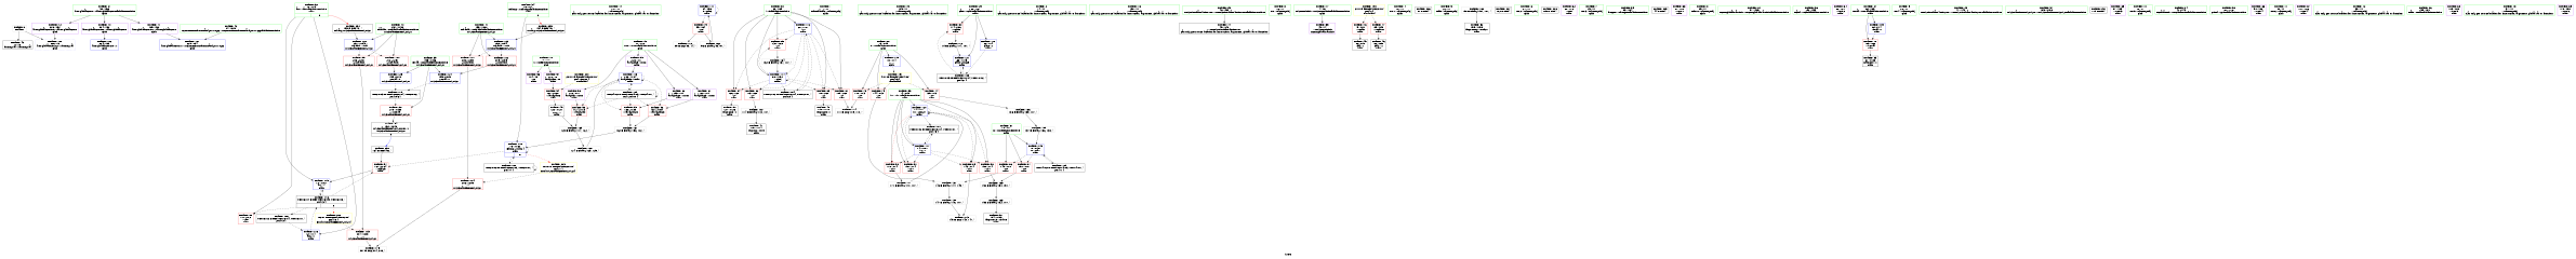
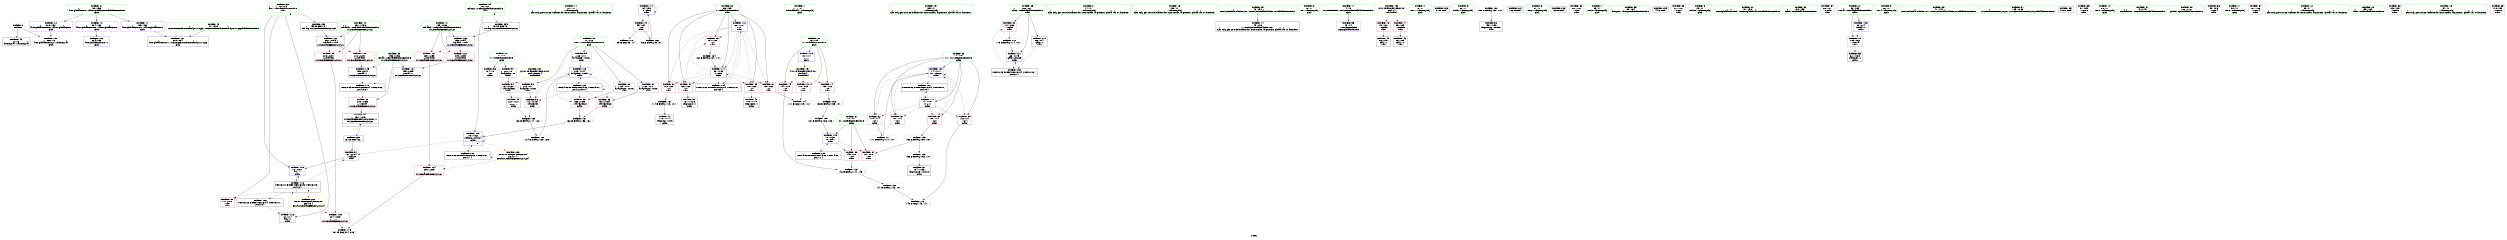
  digraph {
    label=SVFG
    node [color=green shape=record]
    edge [style=solid]
    n1 [color=grey label="{NodeID: 0\nNullPtr}"]
    n2 [color=black label="{NodeID: 43\n2\<--3\ndummyVal\<--dummyVal\n}"]
    n3 [color=blue label="{NodeID: 108\n226\<--3\nllvm.global_ctors_2\<--dummyVal\nGlob }" style=dotted]
    n4 [color=red label="{NodeID: 97\n167\<--164\n\<--call25\nmain\n}"]
    n5 [color=blue label="{NodeID: 119\n72\<--167\nans\<--\nmain\n}"]
    n6 [color=black label="{NodeID: 176\nMR_16V_4 = PHI(MR_16V_5, MR_16V_3, )\npts\{73 \}\n|{|<s4>8}}"]
    n7 [color=red label="{NodeID: 88\n177\<--72\n\<--ans\nmain\n}"]
    n8 [color=black label="{NodeID: 186\nMR_16V_2 = PHI(MR_16V_4, MR_16V_1, )\npts\{73 \}\n}"]
    n9 [color=yellow label="{NodeID: 202\n16V_1 = ENCHI(MR_16V_0)\npts\{73 \}\nFun[_ZSt3maxIiERKT_S2_S2_]}" style=double]
    n10 [label="{NodeID: 14\n107\<--1\n\<--dummyObj\nCan only get source location for instruction, argument, global var or function.}"]
    n11 [color=blue label="{NodeID: 111\n64\<--96\nT\<--dec\nmain\n}"]
    n12 [color=red label="{NodeID: 79\n95\<--64\n\<--T\nmain\n}"]
    n13 [color=grey label="{NodeID: 172\n99 = cmp(95, 14, )\n}"]
    n14 [color=grey label="{NodeID: 162\n96 = Binary(95, 97, )\n}"]
    n15 [color=blue label="{NodeID: 125\n195\<--212\nretval\<--\n_ZSt3maxIiERKT_S2_S2_\n}"]
    n16 [color=black label="{NodeID: 179\nMR_28V_3 = PHI(MR_28V_4, MR_28V_2, )\npts\{196 \}\n}"]
    n17 [color=red label="{NodeID: 98\n215\<--195\n\<--retval\n_ZSt3maxIiERKT_S2_S2_\n}"]
    n18 [color=black label="{NodeID: 54\n192\<--215\n_ZSt3maxIiERKT_S2_S2__ret\<--\n_ZSt3maxIiERKT_S2_S2_\n|{<s0>8}}"]
    n19 [label="{NodeID: 42\n34\<--220\n_GLOBAL__sub_I_smartly_1_1.cpp\<--_GLOBAL__sub_I_smartly_1_1.cpp_field_insensitive\n}"]
    n20 [color=blue label="{NodeID: 107\n225\<--34\nllvm.global_ctors_1\<--_GLOBAL__sub_I_smartly_1_1.cpp\nGlob }"]
    n21 [color=purple label="{NodeID: 56\n104\<--8\n\<--s\nmain\n}"]
    n22 [color=purple label="{NodeID: 70\n224\<--32\nllvm.global_ctors_0\<--llvm.global_ctors\nGlob }"]
    n23 [color=blue label="{NodeID: 106\n224\<--33\nllvm.global_ctors_0\<--\nGlob }"]
    n24 [color=grey label="{NodeID: 167\n114 = Binary(113, 107, )\n}"]
    n25 [color=black label="{NodeID: 47\n115\<--114\nidxprom\<--sub\nmain\n}"]
    n26 [color=red label="{NodeID: 84\n126\<--68\n\<--i\nmain\n}"]
    n27 [color=black label="{NodeID: 50\n127\<--126\nidxprom8\<--\nmain\n}"]
    n28 [label="{NodeID: 1\n7\<--1\n__dso_handle\<--dummyObj\nGlob }"]
    n29 [color=black label="{NodeID: 230\n164 = PHI(192, )\n}"]
    n30 [label="{NodeID: 15\n125\<--1\n\<--dummyObj\nCan only get source location for instruction, argument, global var or function.}"]
    n31 [color=blue label="{NodeID: 112\n68\<--107\ni\<--\nmain\n}"]
    n32 [color=red label="{NodeID: 81\n109\<--68\n\<--i\nmain\n}"]
    n33 [color=red label="{NodeID: 82\n113\<--68\n\<--i\nmain\n}"]
    n34 [color=red label="{NodeID: 83\n118\<--68\n\<--i\nmain\n}"]
    n35 [color=red label="{NodeID: 85\n131\<--68\n\<--i\nmain\n}"]
    n36 [color=blue label="{NodeID: 114\n68\<--132\ni\<--inc\nmain\n}"]
    n37 [color=black label="{NodeID: 184\nMR_12V_2 = PHI(MR_12V_4, MR_12V_1, )\npts\{69 \}\n}"]
    n38 [color=grey label="{NodeID: 174\n111 = cmp(109, 110, )\n}"]
    n39 [color=black label="{NodeID: 48\n119\<--118\nidxprom5\<--\nmain\n}"]
    n40 [color=grey label="{NodeID: 164\n132 = Binary(131, 107, )\n}"]
    n41 [label="{NodeID: 29\n66\<--67\nCase\<--Case_field_insensitive\nmain\n}"]
    n42 [color=red label="{NodeID: 80\n174\<--66\n\<--Case\nmain\n}"]
    n43 [color=blue label="{NodeID: 110\n66\<--14\nCase\<--\nmain\n}"]
    n44 [color=blue label="{NodeID: 121\n66\<--175\nCase\<--inc29\nmain\n}"]
    n45 [color=grey label="{NodeID: 170\n175 = Binary(174, 107, )\n}"]
    n46 [color=black label="{NodeID: 183\nMR_10V_3 = PHI(MR_10V_4, MR_10V_2, )\npts\{67 \}\n}"]
    n47 [color=purple label="{NodeID: 57\n120\<--8\narrayidx6\<--s\nmain\n}"]
    n48 [color=red label="{NodeID: 94\n121\<--120\n\<--arrayidx6\nmain\n}"]
    n49 [color=black label="{NodeID: 49\n122\<--121\nconv\<--\nmain\n}"]
    n50 [color=grey label="{NodeID: 169\n123 = Binary(117, 122, )\n}"]
    n51 [color=purple label="{NodeID: 71\n225\<--32\nllvm.global_ctors_1\<--llvm.global_ctors\nGlob }"]
    n52 [color=grey label="{NodeID: 168\n124 = Binary(123, 125, )\n}"]
    n53 [color=blue label="{NodeID: 113\n128\<--124\narrayidx9\<--sub7\nmain\n}"]
    n54 [color=red label="{NodeID: 93\n117\<--116\n\<--arrayidx\nmain\n}"]
    n55 [color=red label="{NodeID: 95\n156\<--155\n\<--arrayidx20\nmain\n}"]
    n56 [color=red label="{NodeID: 96\n161\<--160\n\<--arrayidx23\nmain\n}"]
    n57 [color=black label="{NodeID: 189\nMR_24V_2 = PHI(MR_24V_3, MR_24V_1, )\npts\{120000 \}\n}"]
    n58 [color=grey label="{NodeID: 161\n162 = Binary(156, 161, )\n}"]
    n59 [label="{NodeID: 2\n14\<--1\n\<--dummyObj\nCan only get source location for instruction, argument, global var or function.}"]
    n60 [color=red label="{NodeID: 99\n203\<--197\n\<--__a.addr\n_ZSt3maxIiERKT_S2_S2_\n}"]
    n61 [color=red label="{NodeID: 103\n204\<--203\n\<--\n_ZSt3maxIiERKT_S2_S2_\n}"]
    n62 [color=grey label="{NodeID: 175\n207 = cmp(204, 206, )\n}"]
    n63 [label="{NodeID: 16\n138\<--1\n\<--dummyObj\nCan only get source location for instruction, argument, global var or function.}"]
    n64 [color=blue label="{NodeID: 118\n76\<--162\nref.tmp\<--sub24\nmain\n|{|<s3>8}}"]
    n65 [label="{NodeID: 30\n68\<--69\ni\<--i_field_insensitive\nmain\n}"]
    n66 [color=black label="{NodeID: 44\n45\<--46\n\<--_ZNSt8ios_base4InitD1Ev\nCan only get source location for instruction, argument, global var or function.}"]
    n67 [color=purple label="{NodeID: 58\n116\<--11\narrayidx\<--sum\nmain\n}"]
    n68 [color=purple label="{NodeID: 72\n226\<--32\nllvm.global_ctors_2\<--llvm.global_ctors\nGlob }"]
    n69 [color=red label="{NodeID: 86\n145\<--70\n\<--m\nmain\n}"]
    n70 [color=grey label="{NodeID: 157\n146 = Binary(144, 145, )\n}"]
    n71 [color=grey label="{NodeID: 158\n147 = Binary(146, 107, )\n}"]
    n72 [color=grey label="{NodeID: 173\n148 = cmp(143, 147, )\n}"]
    n73 [label="{NodeID: 3\n16\<--1\n.str\<--dummyObj\nGlob }"]
    n74 [color=red label="{NodeID: 100\n212\<--197\n\<--__a.addr\n_ZSt3maxIiERKT_S2_S2_\n}"]
    n75 [label="{NodeID: 17\n4\<--6\n_ZStL8__ioinit\<--_ZStL8__ioinit_field_insensitive\nGlob }"]
    n76 [color=purple label="{NodeID: 55\n43\<--4\n\<--_ZStL8__ioinit\n__cxx_global_var_init\n}"]
    n77 [label="{NodeID: 31\n70\<--71\nm\<--m_field_insensitive\nmain\n}"]
    n78 [color=red label="{NodeID: 87\n151\<--70\n\<--m\nmain\n}"]
    n79 [color=blue label="{NodeID: 115\n70\<--137\nm\<--div\nmain\n}"]
    n80 [color=grey label="{NodeID: 165\n152 = Binary(150, 151, )\n}"]
    n81 [color=black label="{NodeID: 185\nMR_14V_2 = PHI(MR_14V_3, MR_14V_1, )\npts\{71 \}\n}"]
    n82 [color=grey label="{NodeID: 163\n153 = Binary(152, 107, )\n}"]
    n83 [color=black label="{NodeID: 45\n82\<--79\ncall\<--\nmain\n}"]
    n84 [color=purple label="{NodeID: 59\n128\<--11\narrayidx9\<--sum\nmain\n}"]
    n85 [color=red label="{NodeID: 73\n110\<--13\n\<--n\nmain\n}"]
    n86 [color=black label="{NodeID: 51\n154\<--153\nidxprom19\<--sub18\nmain\n}"]
    n87 [label="{NodeID: 4\n18\<--1\n.str.1\<--dummyObj\nGlob }"]
    n88 [color=red label="{NodeID: 101\n205\<--199\n\<--__b.addr\n_ZSt3maxIiERKT_S2_S2_\n}"]
    n89 [color=red label="{NodeID: 104\n206\<--205\n\<--\n_ZSt3maxIiERKT_S2_S2_\n}"]
    n90 [label="{NodeID: 18\n8\<--10\ns\<--s_field_insensitive\nGlob }"]
    n91 [label="{NodeID: 32\n72\<--73\nans\<--ans_field_insensitive\nmain\n|{|<s3>8}}"]
    n92 [color=blue label="{NodeID: 116\n72\<--14\nans\<--\nmain\n}"]
    n93 [color=black label="{NodeID: 232\n193 = PHI(72, )\n0th arg _ZSt3maxIiERKT_S2_S2_ }"]
    n94 [color=blue label="{NodeID: 122\n197\<--193\n__a.addr\<--__a\n_ZSt3maxIiERKT_S2_S2_\n}"]
    n95 [color=black label="{NodeID: 46\n88\<--85\ncall1\<--\nmain\n}"]
    n96 [color=black label="{NodeID: 226\n91 = PHI()\n}"]
    n97 [color=purple label="{NodeID: 60\n155\<--11\narrayidx20\<--sum\nmain\n}"]
    n98 [color=red label="{NodeID: 74\n135\<--13\n\<--n\nmain\n}"]
    n99 [color=grey label="{NodeID: 166\n136 = Binary(135, 107, )\n}"]
    n100 [color=grey label="{NodeID: 159\n137 = Binary(136, 138, )\n}"]
    n101 [color=grey label="{NodeID: 171\n171 = Binary(170, 107, )\n}"]
    n102 [color=blue label="{NodeID: 120\n74\<--171\ni11\<--inc27\nmain\n}"]
    n103 [color=red label="{NodeID: 89\n143\<--74\n\<--i11\nmain\n}"]
    n104 [color=red label="{NodeID: 90\n150\<--74\n\<--i11\nmain\n}"]
    n105 [color=red label="{NodeID: 91\n157\<--74\n\<--i11\nmain\n}"]
    n106 [color=red label="{NodeID: 92\n170\<--74\n\<--i11\nmain\n}"]
    n107 [color=black label="{NodeID: 187\nMR_18V_2 = PHI(MR_18V_4, MR_18V_1, )\npts\{75 \}\n}"]
    n108 [color=blue label="{NodeID: 117\n74\<--107\ni11\<--\nmain\n}"]
    n109 [label="{NodeID: 5\n20\<--1\nstdin\<--dummyObj\nGlob }"]
    n110 [color=red label="{NodeID: 102\n209\<--199\n\<--__b.addr\n_ZSt3maxIiERKT_S2_S2_\n}"]
    n111 [color=blue label="{NodeID: 124\n195\<--209\nretval\<--\n_ZSt3maxIiERKT_S2_S2_\n}"]
    n112 [label="{NodeID: 19\n11\<--12\nsum\<--sum_field_insensitive\nGlob }"]
    n113 [color=purple label="{NodeID: 61\n160\<--11\narrayidx23\<--sum\nmain\n}"]
    n114 [label="{NodeID: 33\n74\<--75\ni11\<--i11_field_insensitive\nmain\n}"]
    n115 [color=grey label="{NodeID: 160\n158 = Binary(157, 107, )\n}"]
    n116 [color=black label="{NodeID: 52\n159\<--158\nidxprom22\<--sub21\nmain\n}"]
    n117 [color=black label="{NodeID: 227\n102 = PHI()\n}"]
    n118 [color=red label="{NodeID: 75\n144\<--13\n\<--n\nmain\n}"]
    n119 [label="{NodeID: 6\n21\<--1\n.str.2\<--dummyObj\nGlob }"]
    n120 [label="{NodeID: 20\n13\<--15\nn\<--n_field_insensitive\nGlob }"]
    n121 [color=blue label="{NodeID: 105\n13\<--14\nn\<--\nGlob }"]
    n122 [color=yellow label="{NodeID: 191\n4V_1 = ENCHI(MR_4V_0)\npts\{15 \}\nFun[main]}" style=double]
    n123 [color=yellow label="{NodeID: 200\n22V_1 = ENCHI(MR_22V_0)\npts\{100000 \}\nFun[main]}" style=double]
    n124 [label="{NodeID: 34\n76\<--77\nref.tmp\<--ref.tmp_field_insensitive\nmain\n|{|<s1>8}}"]
    n125 [color=black label="{NodeID: 233\n194 = PHI(76, )\n1st arg _ZSt3maxIiERKT_S2_S2_ }"]
    n126 [color=black label="{NodeID: 188\nMR_20V_2 = PHI(MR_20V_3, MR_20V_1, )\npts\{77 \}\n}"]
    n127 [color=yellow label="{NodeID: 203\n20V_1 = ENCHI(MR_20V_0)\npts\{77 \}\nFun[_ZSt3maxIiERKT_S2_S2_]}" style=double]
    n128 [color=blue label="{NodeID: 123\n199\<--194\n__b.addr\<--__b\n_ZSt3maxIiERKT_S2_S2_\n}"]
    n129 [color=black label="{NodeID: 228\n105 = PHI()\n}"]
    n130 [color=purple label="{NodeID: 62\n80\<--16\n\<--.str\nmain\n}"]
    n131 [color=red label="{NodeID: 76\n79\<--20\n\<--stdin\nmain\n}"]
    n132 [label="{NodeID: 7\n23\<--1\n.str.3\<--dummyObj\nGlob }"]
    n133 [label="{NodeID: 21\n32\<--36\nllvm.global_ctors\<--llvm.global_ctors_field_insensitive\nGlob }"]
    n134 [label="{NodeID: 35\n83\<--84\nfreopen\<--freopen_field_insensitive\n}"]
    n135 [color=black label="{NodeID: 229\n44 = PHI()\n}"]
    n136 [color=purple label="{NodeID: 63\n81\<--18\n\<--.str.1\nmain\n}"]
    n137 [color=red label="{NodeID: 77\n85\<--25\n\<--stdout\nmain\n}"]
    n138 [label="{NodeID: 8\n25\<--1\nstdout\<--dummyObj\nGlob }"]
    n139 [label="{NodeID: 22\n37\<--38\n__cxx_global_var_init\<--__cxx_global_var_init_field_insensitive\n}"]
    n140 [label="{NodeID: 36\n92\<--93\nscanf\<--scanf_field_insensitive\n}"]
    n141 [color=purple label="{NodeID: 64\n86\<--21\n\<--.str.2\nmain\n}"]
    n142 [color=red label="{NodeID: 78\n183\<--62\n\<--retval\nmain\n}"]
    n143 [color=black label="{NodeID: 53\n61\<--183\nmain_ret\<--\nmain\n}"]
    n144 [label="{NodeID: 9\n26\<--1\n.str.4\<--dummyObj\nGlob }"]
    n145 [label="{NodeID: 23\n41\<--42\n_ZNSt8ios_base4InitC1Ev\<--_ZNSt8ios_base4InitC1Ev_field_insensitive\n}"]
    n146 [label="{NodeID: 37\n165\<--166\n_ZSt3maxIiERKT_S2_S2_\<--_ZSt3maxIiERKT_S2_S2__field_insensitive\n}"]
    n147 [color=black label="{NodeID: 231\n179 = PHI()\n}"]
    n148 [color=purple label="{NodeID: 65\n87\<--23\n\<--.str.3\nmain\n}"]
    n149 [label="{NodeID: 10\n28\<--1\n.str.5\<--dummyObj\nGlob }"]
    n150 [color=yellow label="{NodeID: 190\n2V_1 = ENCHI(MR_2V_0)\npts\{1 \}\nFun[main]}" style=double]
    n151 [label="{NodeID: 24\n47\<--48\n__cxa_atexit\<--__cxa_atexit_field_insensitive\n}"]
    n152 [label="{NodeID: 38\n180\<--181\nprintf\<--printf_field_insensitive\n}"]
    n153 [color=purple label="{NodeID: 66\n90\<--26\n\<--.str.4\nmain\n}"]
    n154 [label="{NodeID: 11\n30\<--1\n.str.6\<--dummyObj\nGlob }"]
    n155 [label="{NodeID: 25\n46\<--52\n_ZNSt8ios_base4InitD1Ev\<--_ZNSt8ios_base4InitD1Ev_field_insensitive\n}"]
    n156 [label="{NodeID: 39\n195\<--196\nretval\<--retval_field_insensitive\n_ZSt3maxIiERKT_S2_S2_\n}"]
    n157 [color=purple label="{NodeID: 67\n101\<--26\n\<--.str.4\nmain\n}"]
    n158 [label="{NodeID: 12\n33\<--1\n\<--dummyObj\nCan only get source location for instruction, argument, global var or function.}"]
    n159 [color=blue label="{NodeID: 109\n62\<--14\nretval\<--\nmain\n}"]
    n160 [label="{NodeID: 26\n59\<--60\nmain\<--main_field_insensitive\n}"]
    n161 [label="{NodeID: 40\n197\<--198\n__a.addr\<--__a.addr_field_insensitive\n_ZSt3maxIiERKT_S2_S2_\n}"]
    n162 [color=purple label="{NodeID: 68\n103\<--28\n\<--.str.5\nmain\n}"]
    n163 [label="{NodeID: 13\n97\<--1\n\<--dummyObj\nCan only get source location for instruction, argument, global var or function.}"]
    n164 [label="{NodeID: 27\n62\<--63\nretval\<--retval_field_insensitive\nmain\n}"]
    n165 [label="{NodeID: 41\n199\<--200\n__b.addr\<--__b.addr_field_insensitive\n_ZSt3maxIiERKT_S2_S2_\n}"]
    n166 [color=purple label="{NodeID: 69\n178\<--30\n\<--.str.6\nmain\n}"]
    n1 -> n2
    n1 -> n3
    n4 -> n5
    n5 -> n6 [style=dashed]
    n6 -> n4 [style=dashed]
    n6 -> n5 [style=dashed]
    n6 -> n7 [style=dashed]
    n6 -> n8 [style=dashed]
    n6 -> n9 [color=red style=dashed tailport=s4]
    n8 -> n92 [style=dashed]
    n9 -> n61 [style=dashed]
    n11 -> n11 [style=dashed]
    n11 -> n12 [style=dashed]
    n12 -> n13
    n12 -> n14
    n14 -> n11
    n15 -> n16 [style=dashed]
    n16 -> n17 [style=dashed]
    n17 -> n18
    n18 -> n29 [color=blue tailport=s0]
    n19 -> n20
    n22 -> n23
    n24 -> n25
    n26 -> n27
    n29 -> n4
    n31 -> n26 [style=dashed]
    n31 -> n32 [style=dashed]
    n31 -> n33 [style=dashed]
    n31 -> n34 [style=dashed]
    n31 -> n35 [style=dashed]
    n31 -> n36 [style=dashed]
    n31 -> n37 [style=dashed]
    n32 -> n38
    n33 -> n24
    n34 -> n39
    n35 -> n40
    n36 -> n26 [style=dashed]
    n36 -> n32 [style=dashed]
    n36 -> n33 [style=dashed]
    n36 -> n34 [style=dashed]
    n36 -> n35 [style=dashed]
    n36 -> n36 [style=dashed]
    n36 -> n37 [style=dashed]
    n37 -> n31 [style=dashed]
    n40 -> n36
    n41 -> n42
    n41 -> n43
    n41 -> n44
    n42 -> n45
    n43 -> n46 [style=dashed]
    n44 -> n46 [style=dashed]
    n45 -> n44
    n46 -> n42 [style=dashed]
    n46 -> n44 [style=dashed]
    n47 -> n48
    n48 -> n49
    n49 -> n50
    n50 -> n52
    n51 -> n20
    n52 -> n53
    n53 -> n53 [style=dashed]
    n53 -> n54 [style=dashed]
    n53 -> n55 [style=dashed]
    n53 -> n56 [style=dashed]
    n53 -> n57 [style=dashed]
    n54 -> n50
    n55 -> n58
    n56 -> n58
    n57 -> n53 [style=dashed]
    n57 -> n54 [style=dashed]
    n57 -> n55 [style=dashed]
    n57 -> n56 [style=dashed]
    n57 -> n57 [style=dashed]
    n58 -> n64
    n60 -> n61
    n61 -> n62
    n64 -> n4 [style=dashed]
    n64 -> n64 [style=dashed]
    n64 -> n126 [style=dashed]
    n64 -> n127 [color=red style=dashed tailport=s3]
    n65 -> n26
    n65 -> n31
    n65 -> n32
    n65 -> n33
    n65 -> n34
    n65 -> n35
    n65 -> n36
    n67 -> n54
    n68 -> n3
    n69 -> n70
    n70 -> n71
    n71 -> n72
    n74 -> n15
    n75 -> n76
    n77 -> n69
    n77 -> n78
    n77 -> n79
-   n78 -> n80
+   n80 -> n78
    n79 -> n69 [style=dashed]
    n79 -> n78 [style=dashed]
    n79 -> n81 [style=dashed]
    n80 -> n82
    n81 -> n79 [style=dashed]
    n82 -> n86
    n84 -> n53
    n85 -> n38
    n88 -> n89
    n89 -> n62
    n90 -> n21
    n90 -> n47
    n91 -> n5
    n91 -> n7
    n91 -> n92
    n91 -> n93 [color=red tailport=s3]
    n92 -> n6 [style=dashed]
    n93 -> n94
    n94 -> n60 [style=dashed]
    n94 -> n74 [style=dashed]
    n97 -> n55
    n98 -> n99
    n99 -> n100
    n100 -> n79
    n101 -> n102
    n102 -> n102 [style=dashed]
    n102 -> n103 [style=dashed]
    n102 -> n104 [style=dashed]
    n102 -> n105 [style=dashed]
-   n102 -> n106 [style=dashed color=red]
+   n102 -> n106 [style=dashed]
    n102 -> n107 [style=dashed]
    n103 -> n72
    n104 -> n80
    n106 -> n101
    n107 -> n108 [style=dashed]
    n108 -> n102 [style=dashed]
    n108 -> n103 [style=dashed]
    n108 -> n104 [style=dashed]
    n108 -> n105 [style=dashed]
    n108 -> n106 [style=dashed]
    n108 -> n107 [style=dashed]
    n110 -> n111
    n111 -> n16 [style=dashed]
    n112 -> n67
    n112 -> n84
    n112 -> n97
    n112 -> n113
    n113 -> n56
    n114 -> n102
    n114 -> n103
    n114 -> n104
    n114 -> n105
    n114 -> n106
    n114 -> n108
    n115 -> n116
    n118 -> n70
    n120 -> n85
    n120 -> n98
    n120 -> n118
    n120 -> n121
    n121 -> n122 [style=dashed]
    n122 -> n85 [style=dashed]
    n122 -> n98 [style=dashed]
    n122 -> n118 [style=dashed]
    n123 -> n48 [style=dashed]
    n124 -> n64
    n124 -> n125 [color=red tailport=s1]
    n125 -> n128
    n126 -> n64 [style=dashed]
    n126 -> n126 [style=dashed]
    n127 -> n89 [style=dashed]
    n128 -> n88 [style=dashed]
    n128 -> n110 [style=dashed]
    n131 -> n83
    n133 -> n22
    n133 -> n51
    n133 -> n68
    n137 -> n95
    n142 -> n143
    n150 -> n131 [style=dashed]
    n150 -> n137 [style=dashed]
    n155 -> n66
    n156 -> n15
    n156 -> n17
    n156 -> n111
    n159 -> n142 [style=dashed]
    n161 -> n60
    n161 -> n74
    n161 -> n94
    n164 -> n142
    n164 -> n159
    n165 -> n88
    n165 -> n110
    n165 -> n128 [style=dashed]
  }
